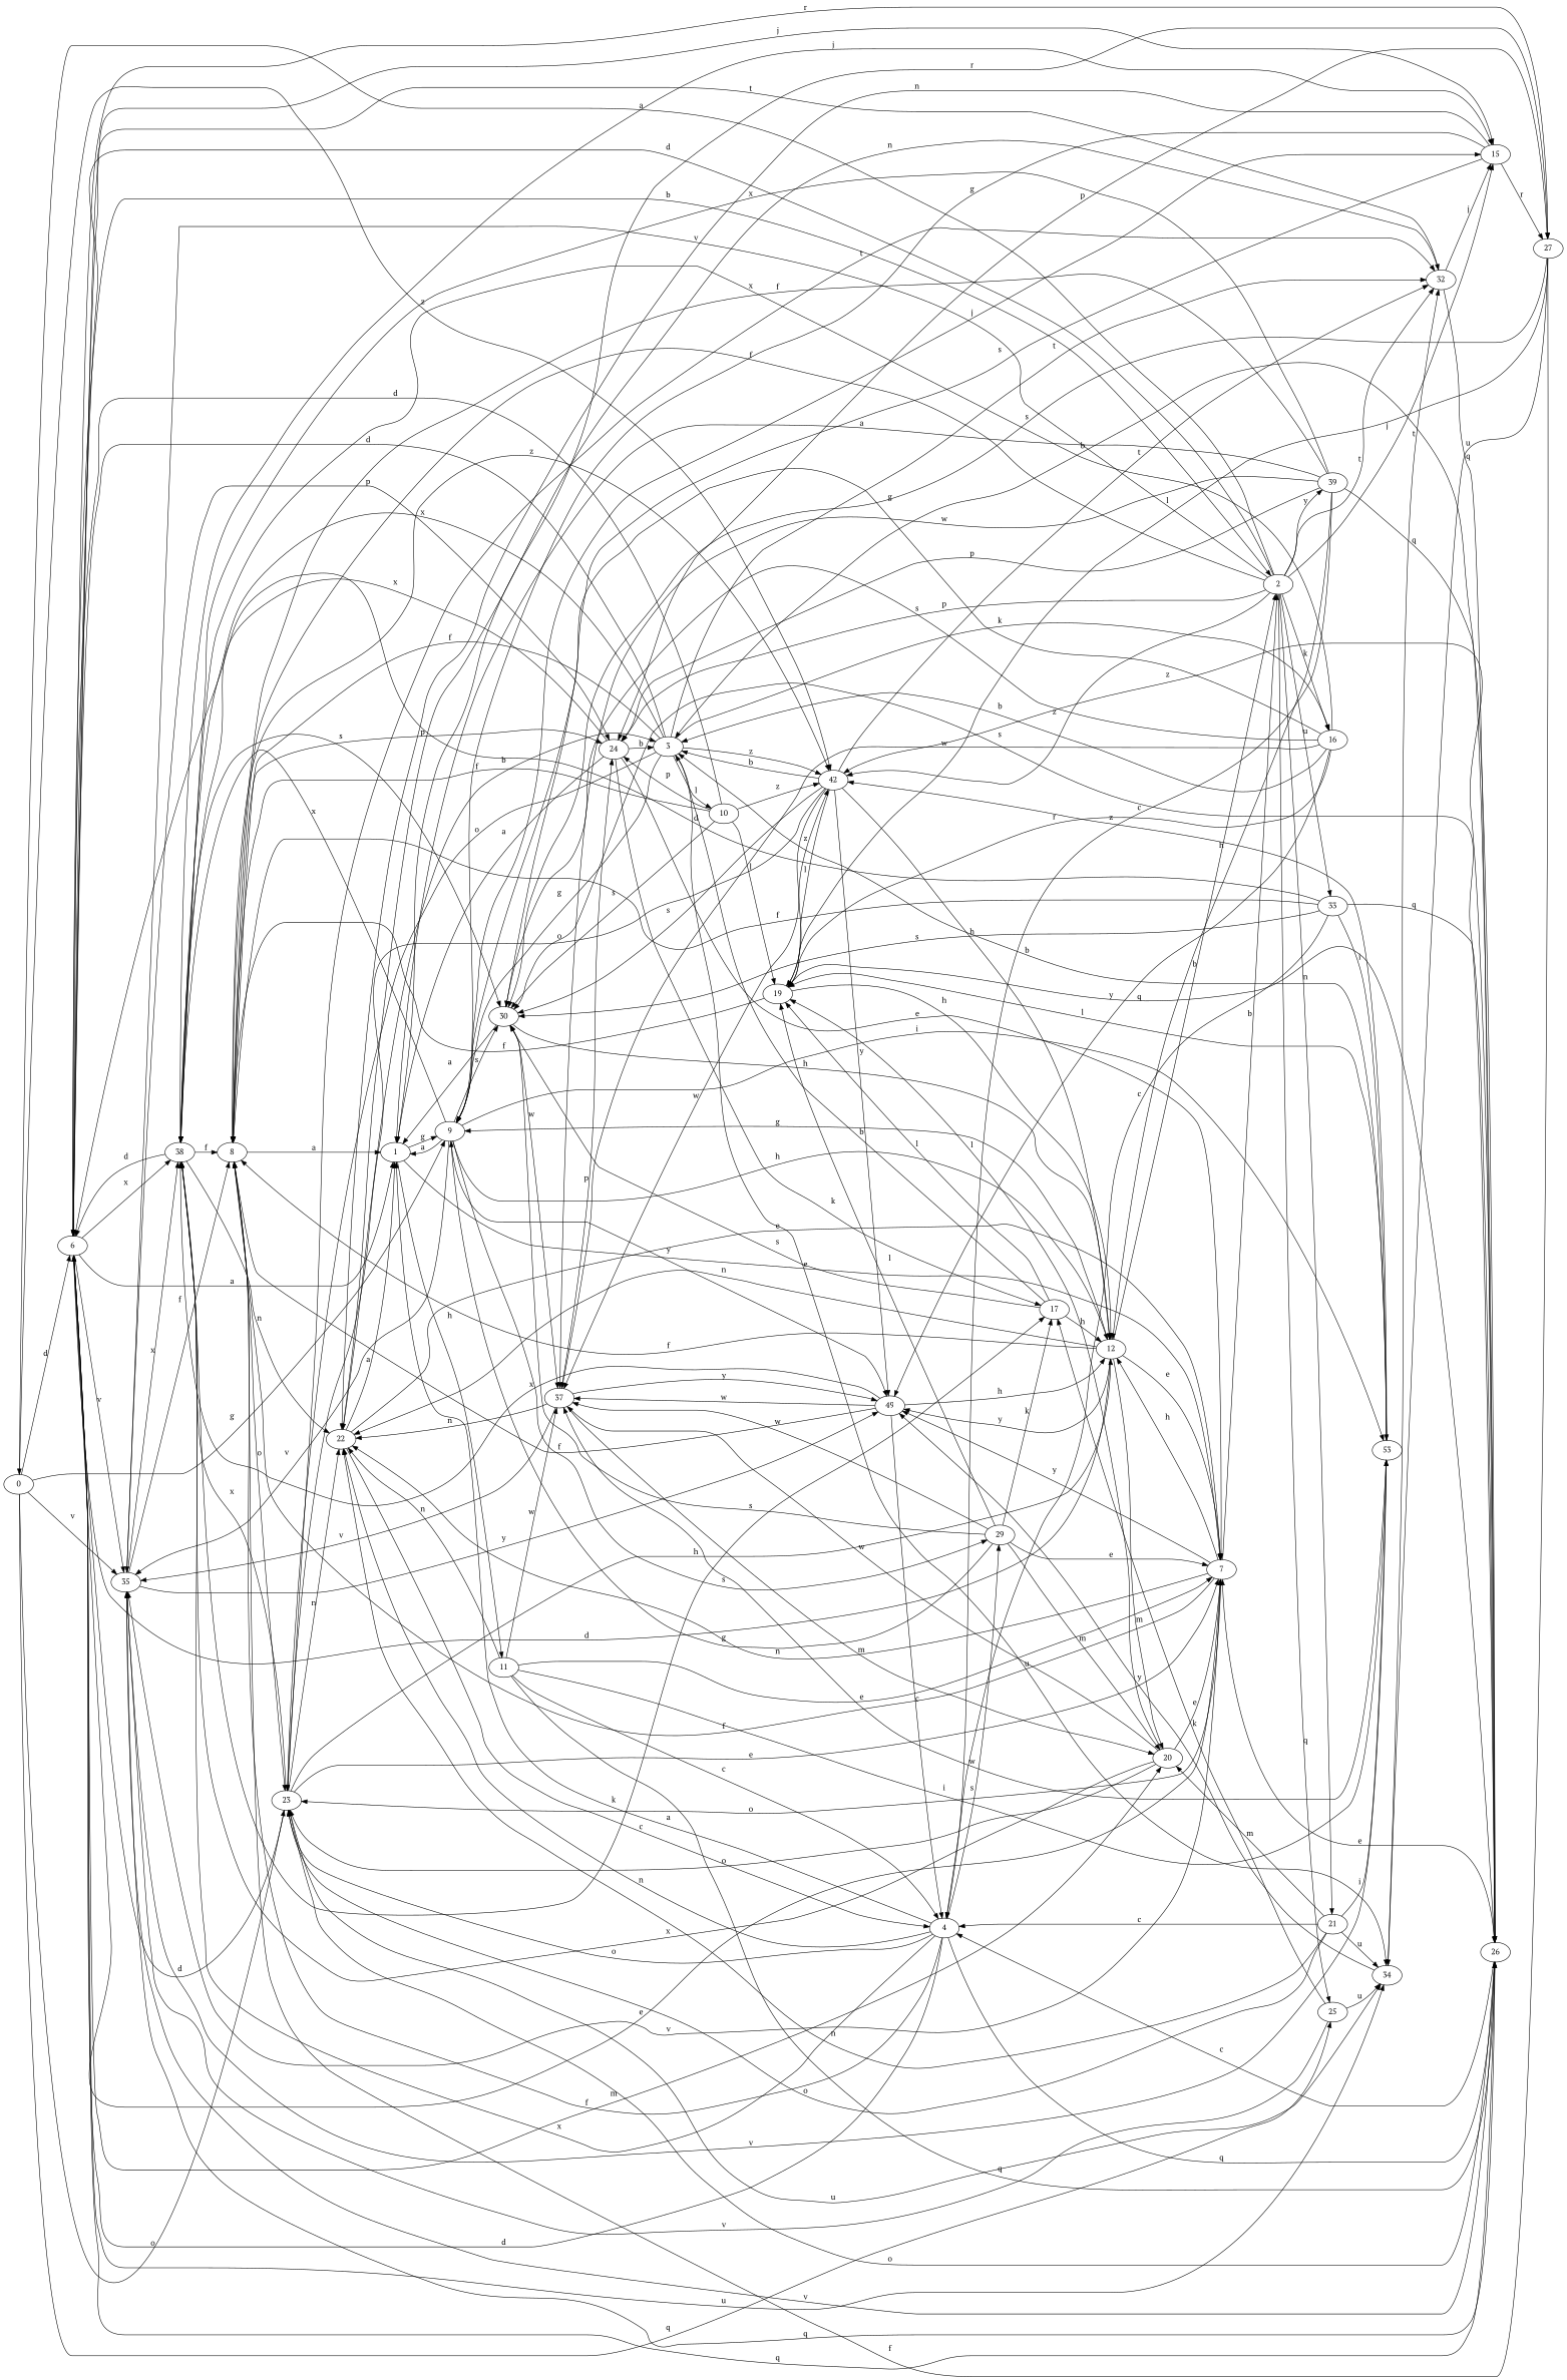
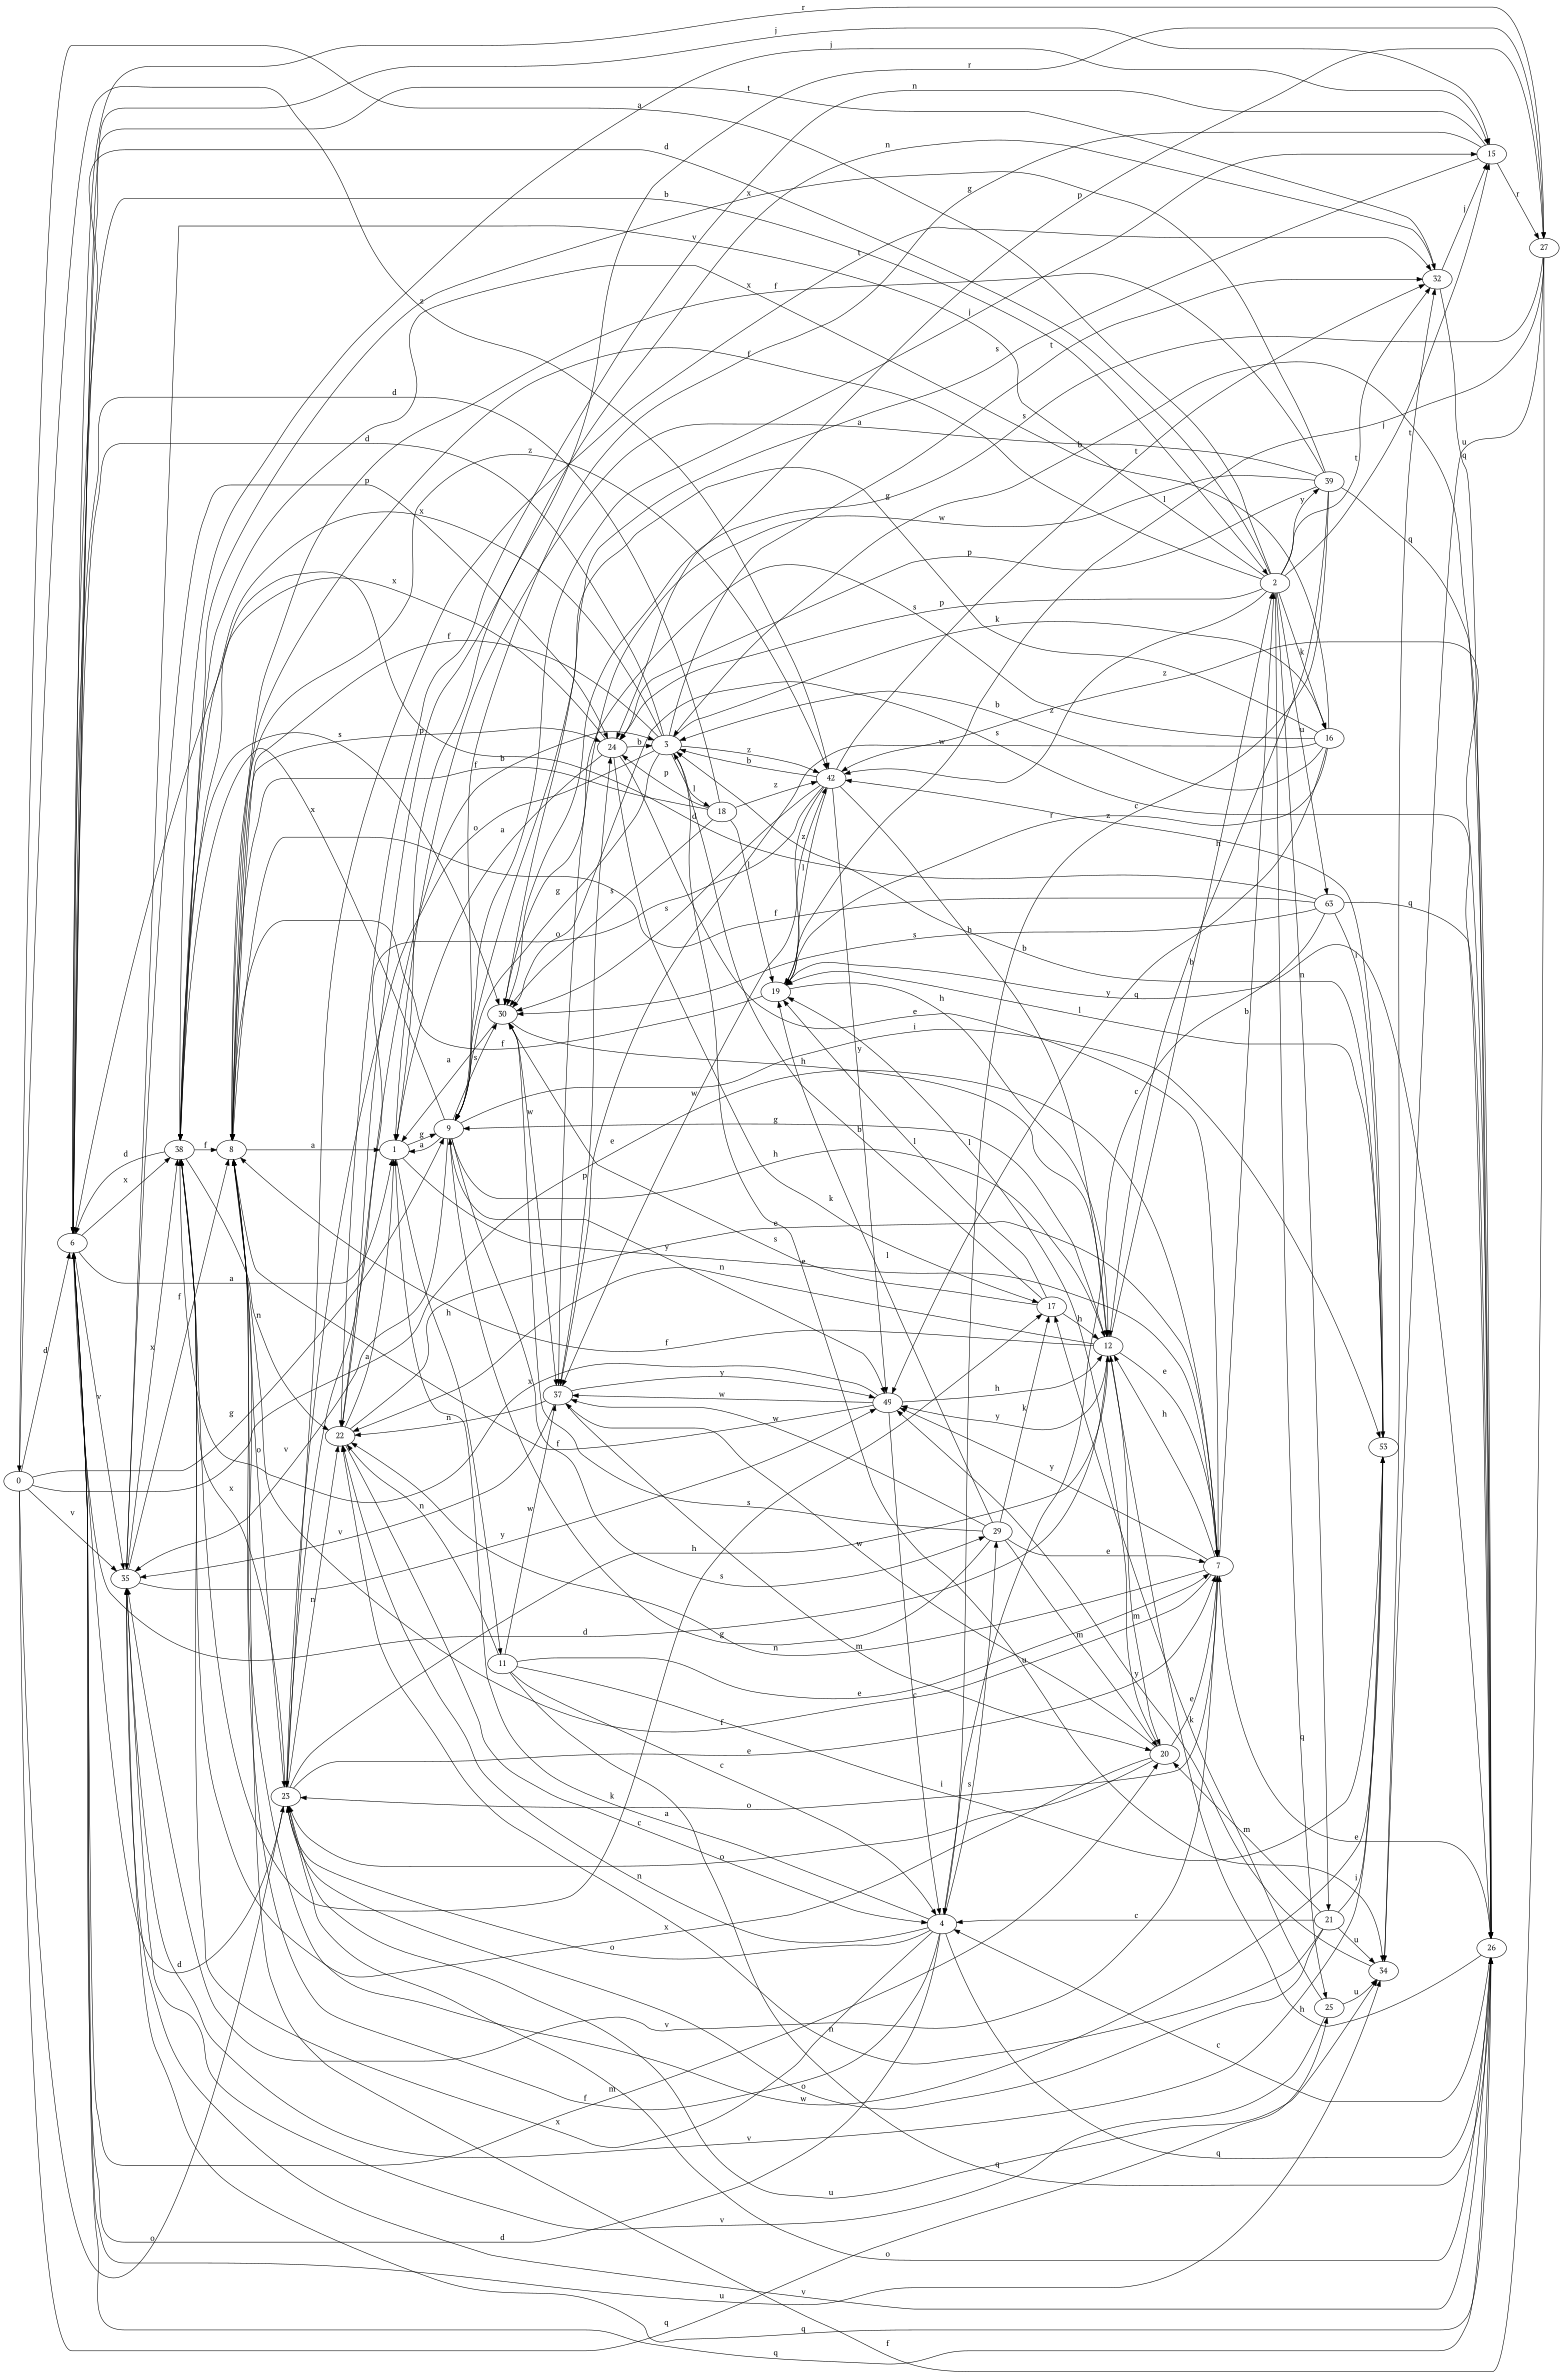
  strict digraph {
    fontname="PT Serif"
    rankdir=LR
    node [fontname="PT Serif"]
    edge [fontname="PT Serif"]
    0
    6
    9
    23
    25
    n6 [label=35]
    42
    1
    7
    27
    2
    15
    32
    34
    38
    26
    20
    29
    12
    n20 [label=49]
    n21 [label=53]
    30
    22
    17
    8
    24
    3
    37
    19
    11
    4
    16
    21
-   33
+   33 [label=63]
    39
-   18 [label=10]
+   18
    0 -> 6 [label=d]
    0 -> 9 [label=g]
    0 -> 23 [label=o]
    0 -> 25 [label=q]
    0 -> n6 [label=v]
    0 -> 42 [label=z]
    6 -> n6 [label=v]
    6 -> 1 [label=a]
-   6 -> 7 [label=e]
+   0 -> 7 [label=e]
    6 -> 27 [label=r]
    6 -> 2 [label=b]
    6 -> 15 [label=j]
    6 -> 32 [label=t]
    6 -> 34 [label=u]
    6 -> 38 [label=x]
    6 -> 26 [label=q]
    6 -> 20 [label=m]
    9 -> n6 [label=v]
    9 -> 1 [label=a]
    9 -> 15 [label=j]
    9 -> 38 [label=x]
    9 -> 29 [label=s]
    9 -> 12 [label=h]
    9 -> n20 [label=y]
    9 -> n21 [label=i]
    9 -> 30 [label=s]
    23 -> 6 [label=d]
    23 -> 7 [label=e]
    23 -> 32 [label=t]
    23 -> 34 [label=u]
    23 -> 38 [label=x]
    23 -> 12 [label=h]
    23 -> 22 [label=n]
    25 -> n6 [label=v]
    25 -> 34 [label=u]
    25 -> 17 [label=k]
    n6 -> 38 [label=x]
    n6 -> 26 [label=q]
    n6 -> n20 [label=y]
    n6 -> 8 [label=f]
    n6 -> 24 [label=p]
    42 -> 23 [label=o]
    42 -> 32 [label=t]
    42 -> 12 [label=h]
    42 -> n20 [label=y]
    42 -> 30 [label=s]
    42 -> 3 [label=b]
    42 -> 37 [label=w]
    42 -> 19 [label=l]
    1 -> 9 [label=g]
    1 -> 7 [label=e]
    1 -> 27 [label=r]
    1 -> 11 [label=h]
    7 -> 23 [label=o]
    7 -> n6 [label=v]
    7 -> 2 [label=b]
    7 -> 12 [label=h]
    7 -> n20 [label=y]
    7 -> 22 [label=n]
    7 -> 8 [label=f]
    27 -> 34 [label=u]
    27 -> 30 [label=s]
    27 -> 8 [label=f]
    27 -> 24 [label=p]
    27 -> 19 [label=l]
    2 -> 0 [label=a]
    2 -> 6 [label=d]
    2 -> 25 [label=q]
    2 -> n6 [label=v]
    2 -> 42 [label=z]
    2 -> 15 [label=j]
    2 -> 32 [label=t]
    2 -> 8 [label=f]
    2 -> 24 [label=p]
    2 -> 16 [label=k]
    2 -> 21 [label=n]
    2 -> 33 [label=u]
    2 -> 39 [label=y]
    15 -> 9 [label=g]
    15 -> 27 [label=r]
    15 -> 30 [label=s]
    15 -> 22 [label=n]
    32 -> 15 [label=j]
    32 -> 26 [label=q]
    32 -> 22 [label=n]
    34 -> 32 [label=t]
    34 -> n20 [label=y]
    38 -> 6 [label=d]
    38 -> 15 [label=j]
    38 -> 30 [label=s]
    38 -> 22 [label=n]
    38 -> 17 [label=k]
    38 -> 8 [label=f]
    26 -> 23 [label=o]
    26 -> n6 [label=v]
    26 -> 42 [label=z]
    26 -> 7 [label=e]
+   26 -> 12 [label=h]
    26 -> 30 [label=s]
    26 -> 3 [label=b]
    26 -> 4 [label=c]
    20 -> 23 [label=o]
    20 -> 7 [label=e]
    20 -> 38 [label=x]
    20 -> 37 [label=w]
    20 -> 19 [label=l]
    29 -> 9 [label=g]
    29 -> 7 [label=e]
    29 -> 20 [label=m]
    29 -> 30 [label=s]
    29 -> 17 [label=k]
    29 -> 37 [label=w]
    29 -> 19 [label=l]
    12 -> 6 [label=d]
    12 -> 9 [label=g]
    12 -> 7 [label=e]
    12 -> 2 [label=b]
    12 -> 20 [label=m]
    12 -> n20 [label=y]
    12 -> 22 [label=n]
    12 -> 8 [label=f]
    n20 -> 38 [label=x]
    n20 -> 12 [label=h]
    n20 -> 8 [label=f]
    n20 -> 37 [label=w]
    n20 -> 4 [label=c]
    n21 -> n6 [label=v]
    n21 -> 42 [label=z]
    n21 -> 3 [label=b]
-   n21 -> 37 [label=w]
+   n21 -> 8 [label=w]
    n21 -> 19 [label=l]
    30 -> 1 [label=a]
    30 -> 12 [label=h]
    30 -> 37 [label=w]
    22 -> 1 [label=a]
    22 -> 7 [label=e]
    22 -> 3 [label=b]
    22 -> 4 [label=c]
    17 -> 12 [label=h]
    17 -> 30 [label=s]
    17 -> 3 [label=b]
    17 -> 19 [label=l]
    8 -> 23 [label=o]
    8 -> 42 [label=z]
    8 -> 1 [label=a]
    8 -> 24 [label=p]
    24 -> 1 [label=a]
    24 -> 7 [label=e]
    24 -> 38 [label=x]
    24 -> 17 [label=k]
    24 -> 3 [label=b]
    3 -> 6 [label=d]
    3 -> 9 [label=g]
    3 -> 23 [label=o]
    3 -> 42 [label=z]
    3 -> 32 [label=t]
    3 -> 34 [label=u]
    3 -> 38 [label=x]
    3 -> 8 [label=f]
    3 -> 16 [label=k]
    3 -> 18 [label=l]
    37 -> n6 [label=v]
    37 -> 20 [label=m]
    37 -> n20 [label=y]
    37 -> 22 [label=n]
    37 -> 24 [label=p]
    19 -> 42 [label=z]
    19 -> 26 [label=q]
    19 -> 12 [label=h]
    19 -> 8 [label=f]
    11 -> 7 [label=e]
    11 -> 26 [label=q]
    11 -> n21 [label=i]
    11 -> 22 [label=n]
    11 -> 37 [label=w]
    11 -> 4 [label=c]
    4 -> 6 [label=d]
    4 -> 23 [label=o]
    4 -> 1 [label=a]
    4 -> 38 [label=x]
    4 -> 26 [label=q]
    4 -> 29 [label=s]
    4 -> 22 [label=n]
    4 -> 8 [label=f]
    16 -> 9 [label=g]
    16 -> 38 [label=x]
    16 -> n20 [label=y]
    16 -> 30 [label=s]
    16 -> 3 [label=b]
    16 -> 37 [label=w]
    16 -> 19 [label=r]
    21 -> 23 [label=o]
    21 -> 34 [label=u]
    21 -> 20 [label=m]
    21 -> n21 [label=i]
    21 -> 22 [label=n]
    21 -> 4 [label=c]
    33 -> 6 [label=d]
    33 -> 26 [label=q]
    33 -> n21 [label=i]
    33 -> 30 [label=s]
    33 -> 8 [label=f]
    33 -> 4 [label=c]
    39 -> 1 [label=a]
    39 -> 38 [label=x]
    39 -> 26 [label=q]
    39 -> 12 [label=h]
    39 -> 8 [label=f]
    39 -> 24 [label=p]
    39 -> 37 [label=w]
    39 -> 4 [label=c]
    18 -> 6 [label=d]
    18 -> 42 [label=z]
    18 -> 30 [label=s]
    18 -> 8 [label=f]
    18 -> 24 [label=p]
    18 -> 19 [label=l]
  }
